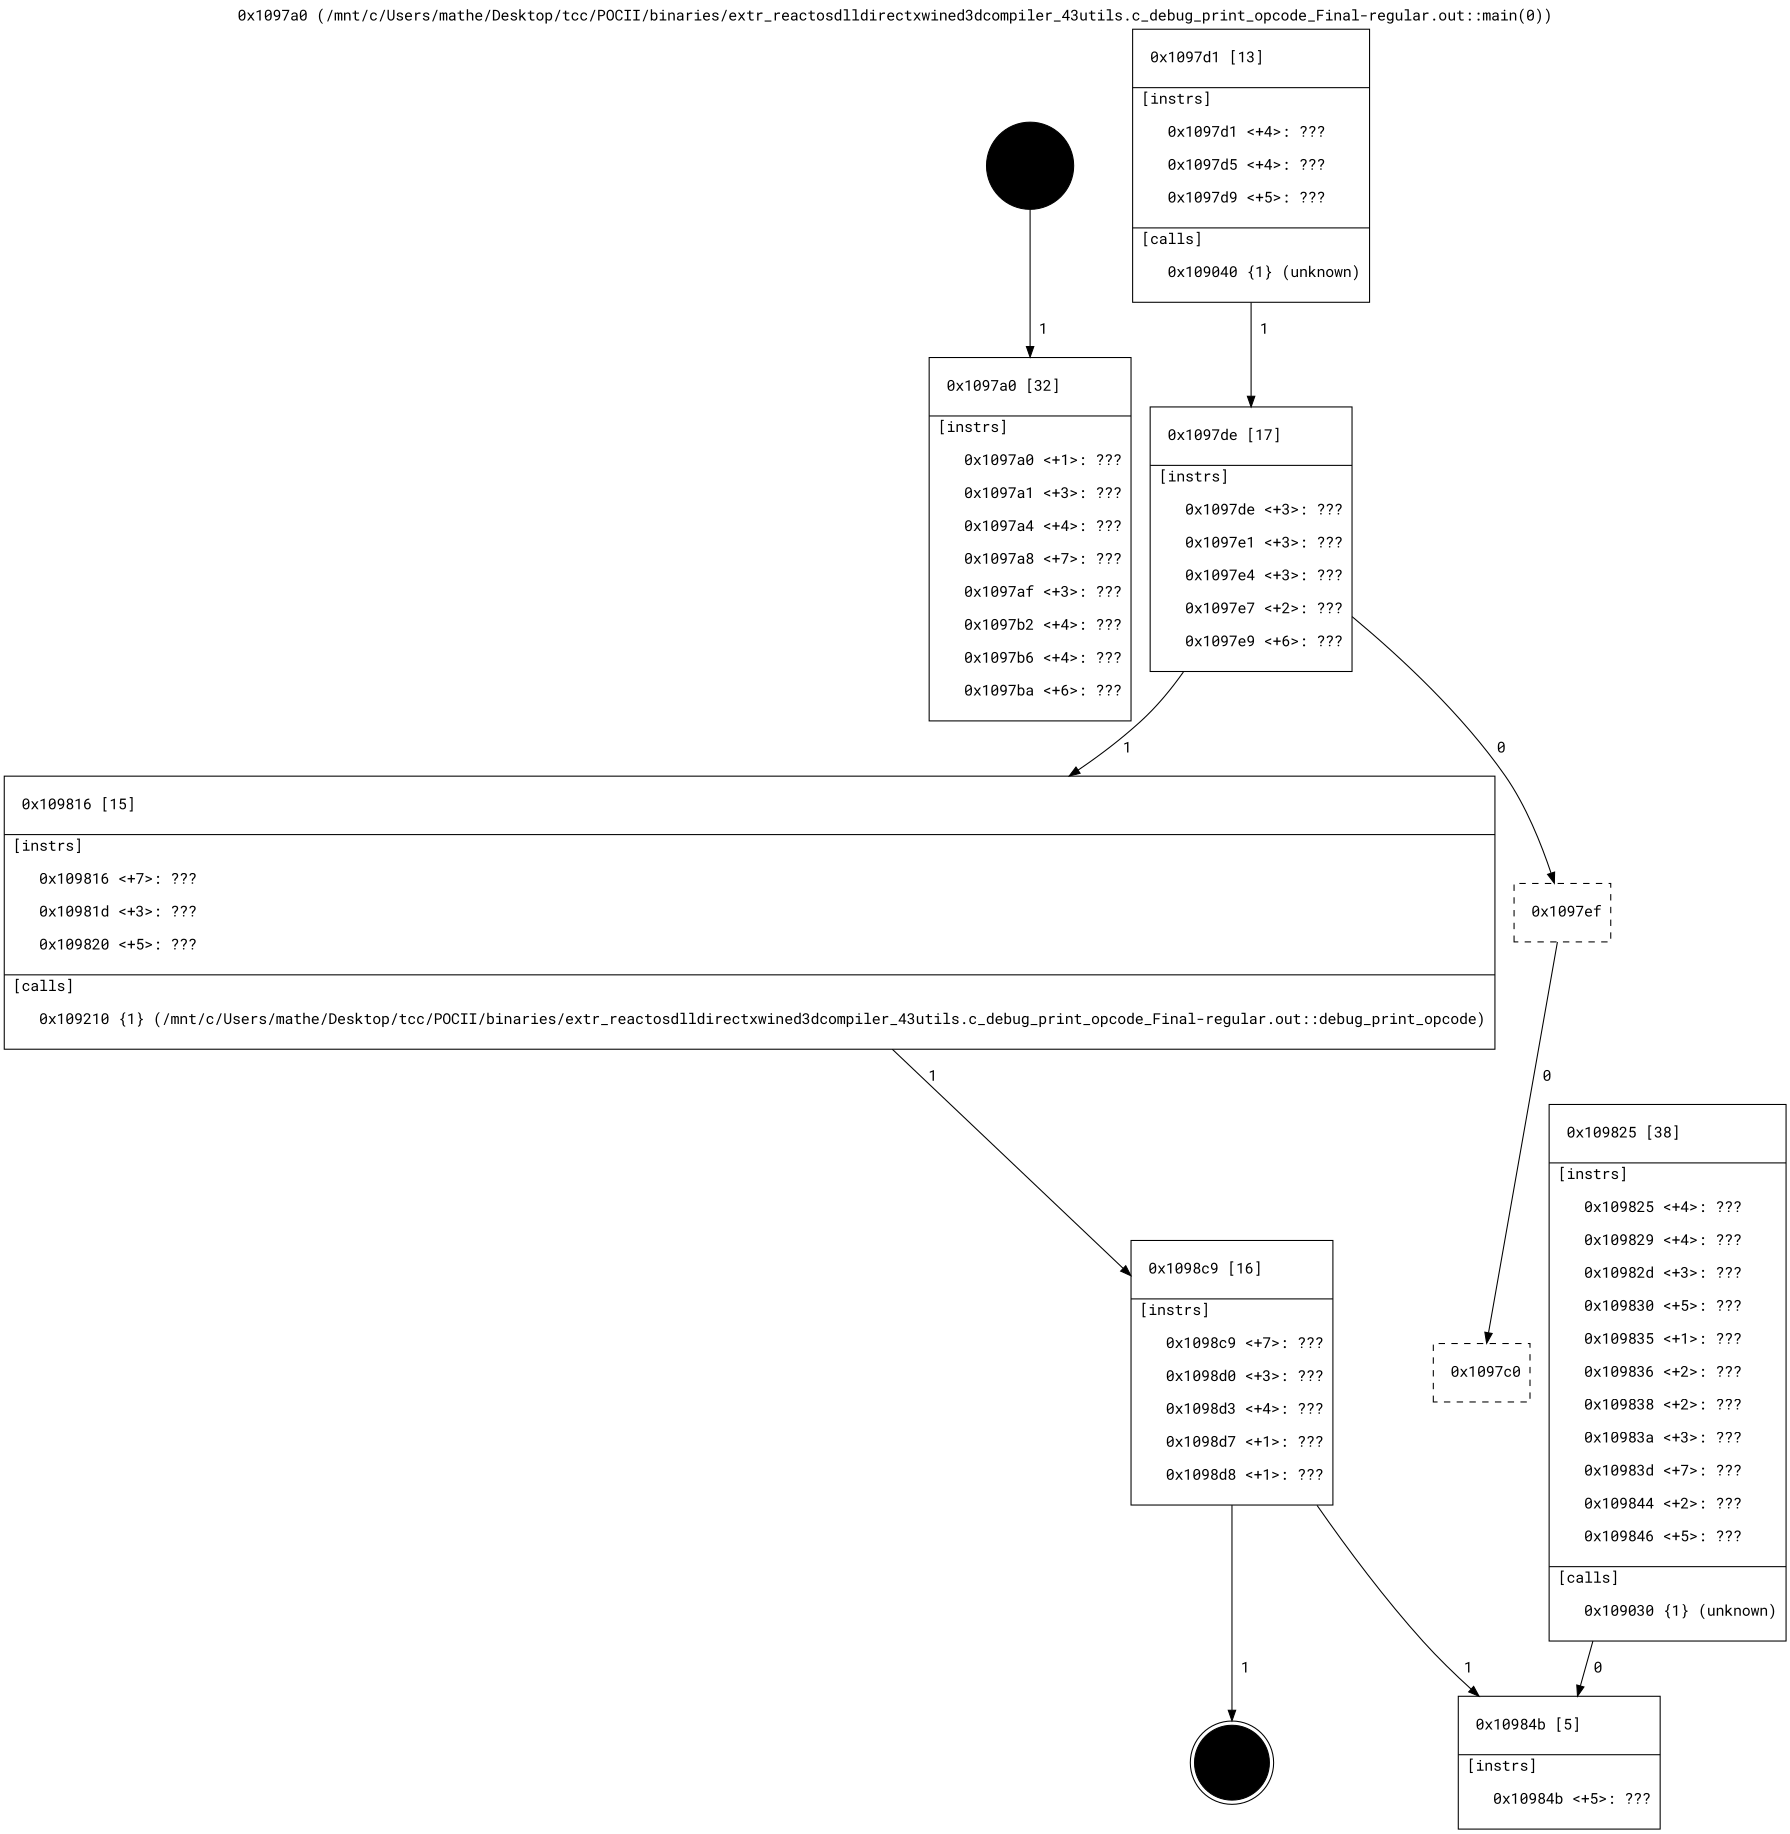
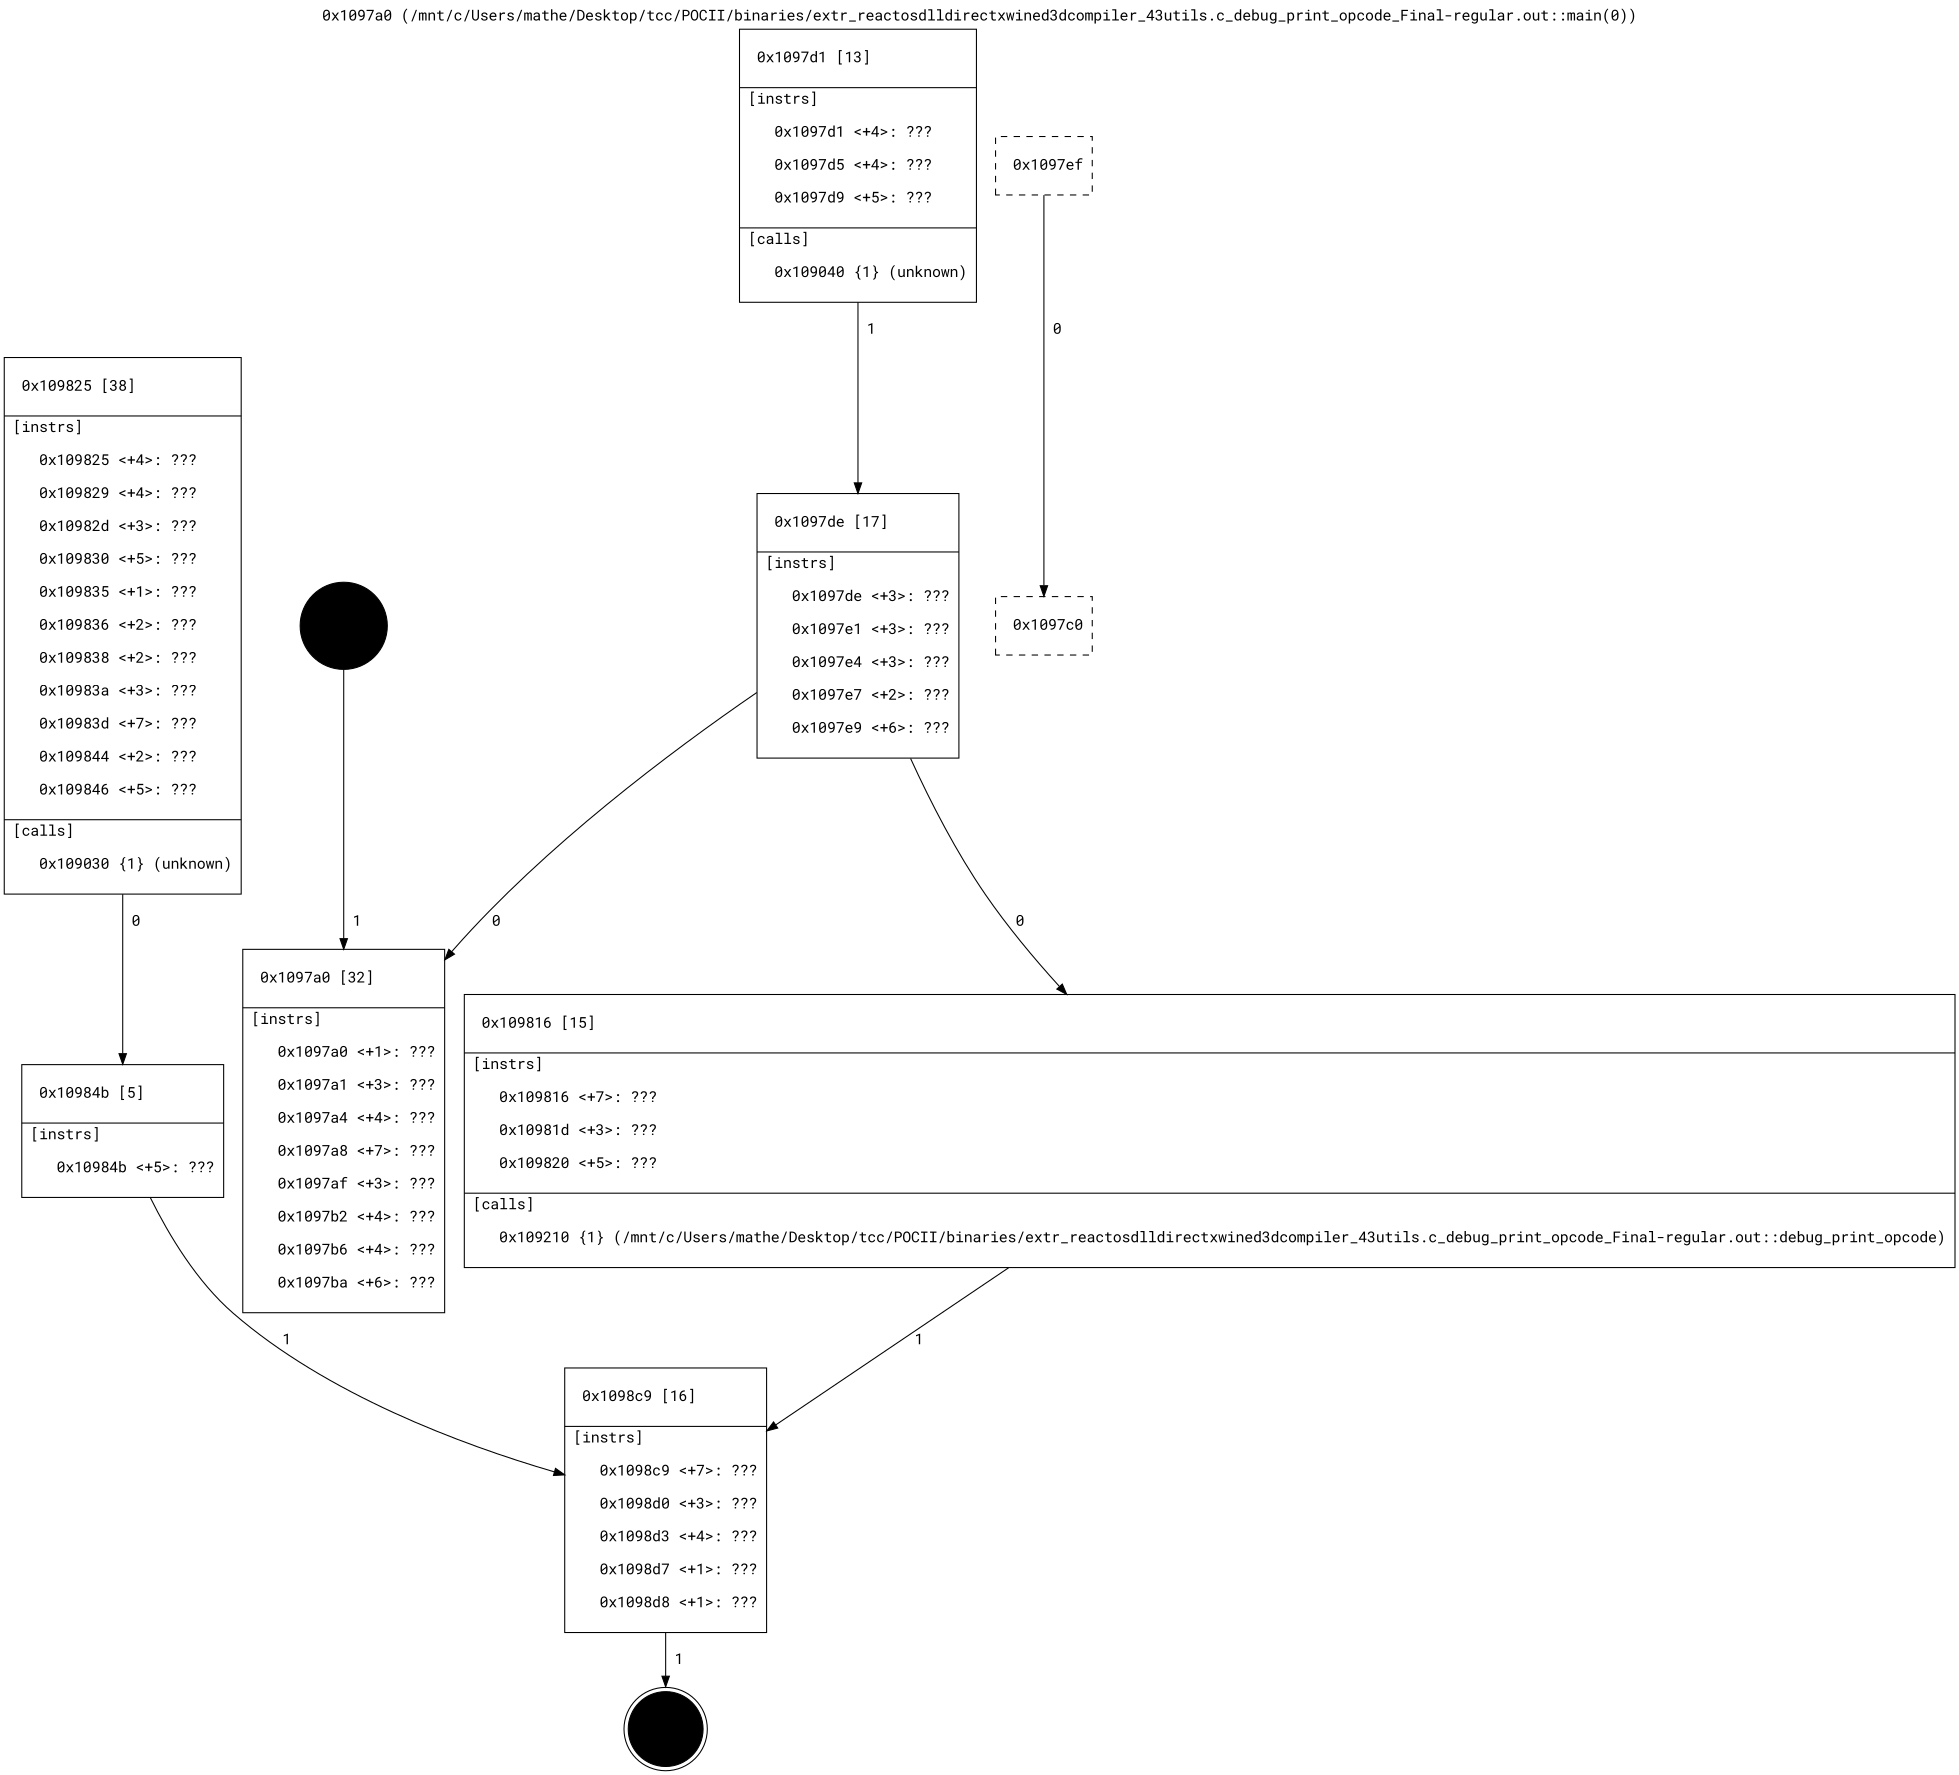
  digraph {
    fontname="Roboto Mono"
    label="0x1097a0 (/mnt/c/Users/mathe/Desktop/tcc/POCII/binaries/extr_reactosdlldirectxwined3dcompiler_43utils.c_debug_print_opcode_Final-regular.out::main(0))"
    labelloc=t
    node [fontname="Roboto Mono" shape=record]
    edge [fontname="Roboto Mono"]
    Entry [fillcolor=black height=0.3 shape=circle style=filled width=0.3]
    n2 [label="{\n     0x1097a0 [32]\l\n     | [instrs]\l\n     &nbsp;&nbsp;0x1097a0 \<+1\>: ???\l\n     &nbsp;&nbsp;0x1097a1 \<+3\>: ???\l\n     &nbsp;&nbsp;0x1097a4 \<+4\>: ???\l\n     &nbsp;&nbsp;0x1097a8 \<+7\>: ???\l\n     &nbsp;&nbsp;0x1097af \<+3\>: ???\l\n     &nbsp;&nbsp;0x1097b2 \<+4\>: ???\l\n     &nbsp;&nbsp;0x1097b6 \<+4\>: ???\l\n     &nbsp;&nbsp;0x1097ba \<+6\>: ???\l\n  }"]
    n3 [label="{\n     0x1097d1 [13]\l\n     | [instrs]\l\n     &nbsp;&nbsp;0x1097d1 \<+4\>: ???\l\n     &nbsp;&nbsp;0x1097d5 \<+4\>: ???\l\n     &nbsp;&nbsp;0x1097d9 \<+5\>: ???\l\n     | [calls]\l\n     &nbsp;&nbsp;0x109040 \{1\} (unknown)\l\n  }"]
    n4 [label="{\n     0x1097de [17]\l\n     | [instrs]\l\n     &nbsp;&nbsp;0x1097de \<+3\>: ???\l\n     &nbsp;&nbsp;0x1097e1 \<+3\>: ???\l\n     &nbsp;&nbsp;0x1097e4 \<+3\>: ???\l\n     &nbsp;&nbsp;0x1097e7 \<+2\>: ???\l\n     &nbsp;&nbsp;0x1097e9 \<+6\>: ???\l\n  }"]
    n5 [label="{\n     0x1097c0\l\n  }" style=dashed]
    n6 [label="{\n     0x109816 [15]\l\n     | [instrs]\l\n     &nbsp;&nbsp;0x109816 \<+7\>: ???\l\n     &nbsp;&nbsp;0x10981d \<+3\>: ???\l\n     &nbsp;&nbsp;0x109820 \<+5\>: ???\l\n     | [calls]\l\n     &nbsp;&nbsp;0x109210 \{1\} (/mnt/c/Users/mathe/Desktop/tcc/POCII/binaries/extr_reactosdlldirectxwined3dcompiler_43utils.c_debug_print_opcode_Final-regular.out::debug_print_opcode)\l\n  }"]
    n7 [label="{\n     0x1097ef\l\n  }" style=dashed]
    n8 [label="{\n     0x1098c9 [16]\l\n     | [instrs]\l\n     &nbsp;&nbsp;0x1098c9 \<+7\>: ???\l\n     &nbsp;&nbsp;0x1098d0 \<+3\>: ???\l\n     &nbsp;&nbsp;0x1098d3 \<+4\>: ???\l\n     &nbsp;&nbsp;0x1098d7 \<+1\>: ???\l\n     &nbsp;&nbsp;0x1098d8 \<+1\>: ???\l\n  }"]
    n9 [label="{\n     0x109825 [38]\l\n     | [instrs]\l\n     &nbsp;&nbsp;0x109825 \<+4\>: ???\l\n     &nbsp;&nbsp;0x109829 \<+4\>: ???\l\n     &nbsp;&nbsp;0x10982d \<+3\>: ???\l\n     &nbsp;&nbsp;0x109830 \<+5\>: ???\l\n     &nbsp;&nbsp;0x109835 \<+1\>: ???\l\n     &nbsp;&nbsp;0x109836 \<+2\>: ???\l\n     &nbsp;&nbsp;0x109838 \<+2\>: ???\l\n     &nbsp;&nbsp;0x10983a \<+3\>: ???\l\n     &nbsp;&nbsp;0x10983d \<+7\>: ???\l\n     &nbsp;&nbsp;0x109844 \<+2\>: ???\l\n     &nbsp;&nbsp;0x109846 \<+5\>: ???\l\n     | [calls]\l\n     &nbsp;&nbsp;0x109030 \{1\} (unknown)\l\n  }"]
    n10 [label="{\n     0x10984b [5]\l\n     | [instrs]\l\n     &nbsp;&nbsp;0x10984b \<+5\>: ???\l\n  }"]
    Exit [fillcolor=black height=0.3 peripheries=2 shape=circle style=filled width=0.3]
    Entry -> n2 [label=" 1"]
    n3 -> n4 [label=" 1"]
-   n4 -> n6 [label=" 1"]
-   n4 -> n7 [label=" 0"]
+   n4 -> n6 [label=" 0"]
+   n4 -> n2 [label=" 0"]
    n6 -> n8 [label=" 1"]
    n7 -> n5 [label=" 0"]
    n8 -> Exit [label=" 1"]
    n9 -> n10 [label=" 0"]
-   n8 -> n10 [label=" 1"]
+   n10 -> n8 [label=" 1"]
  }
